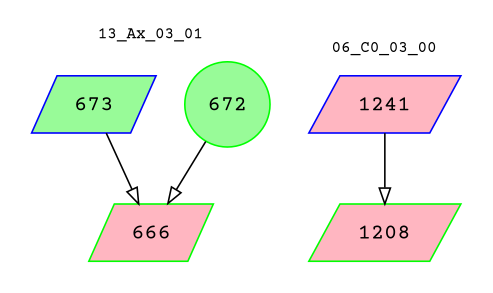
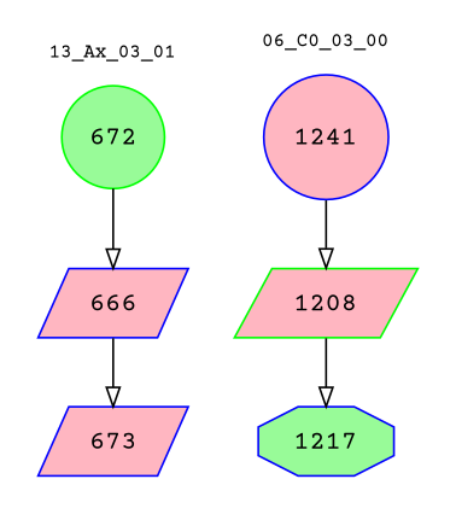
  digraph {
    fontname="Courier Prime"
    node [color=green fillcolor=lightpink fontname="Courier Prime" shape=parallelogram style=filled]
    edge [arrowhead=onormal color=black fontname="Courier Prime"]
    n1 [fillcolor=palegreen label=672 shape=circle]
-   n2 [label=666]
-   n3 [color=blue fillcolor=palegreen label=673]
-   n4 [color=blue label=1241]
+   n2 [color=blue label=666]
+   n3 [color=blue label=673]
+   n4 [color=blue label=1241 shape=circle]
    n5 [label=1208]
+   n6 [color=blue fillcolor=palegreen label=1217 shape=octagon]
    subgraph cluster_1 {
      color=white
      fontsize=10
      label="13_Ax_03_01"
      n1
      n2
      n3
    }
    subgraph cluster_2 {
      color=white
      fontsize=10
      label="06_C0_03_00"
      n4
      n5
+     n6
    }
    n1 -> n2
-   n3 -> n2
+   n2 -> n3
    n4 -> n5
+   n5 -> n6
  }
